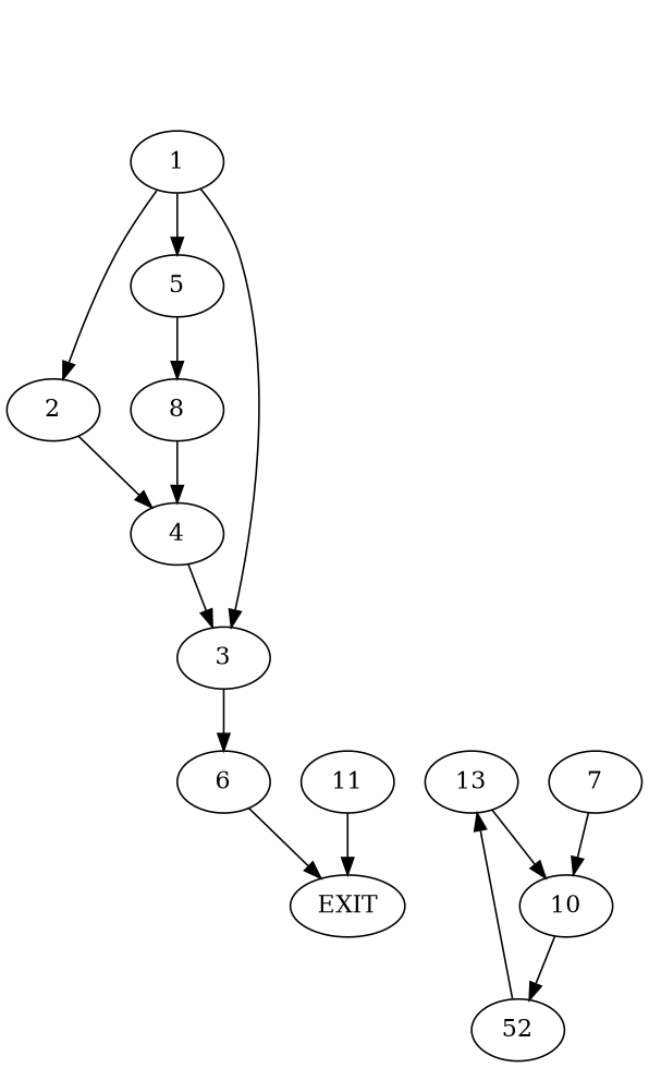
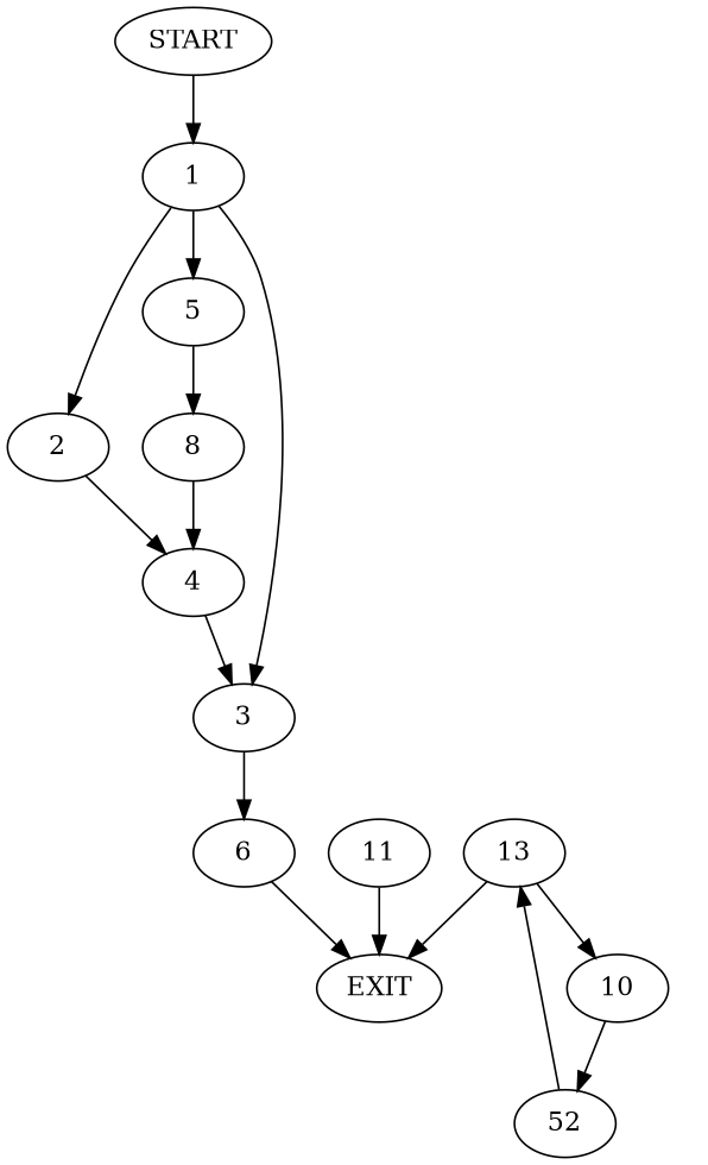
  digraph {
+   n1 [label=START]
    1
    2
    3
    5
    n6 [label=EXIT]
    4
    6
    8
-   7
    10
    n12 [label=52]
    11
    13
+   n1 -> 1
    1 -> 2
    1 -> 3
    1 -> 5
    2 -> 4
    3 -> 6
    5 -> 8
    4 -> 3
    6 -> n6
    8 -> 4
-   7 -> 10
    10 -> n12
    n12 -> 13
    11 -> n6
+   13 -> n6
    13 -> 10
  }
